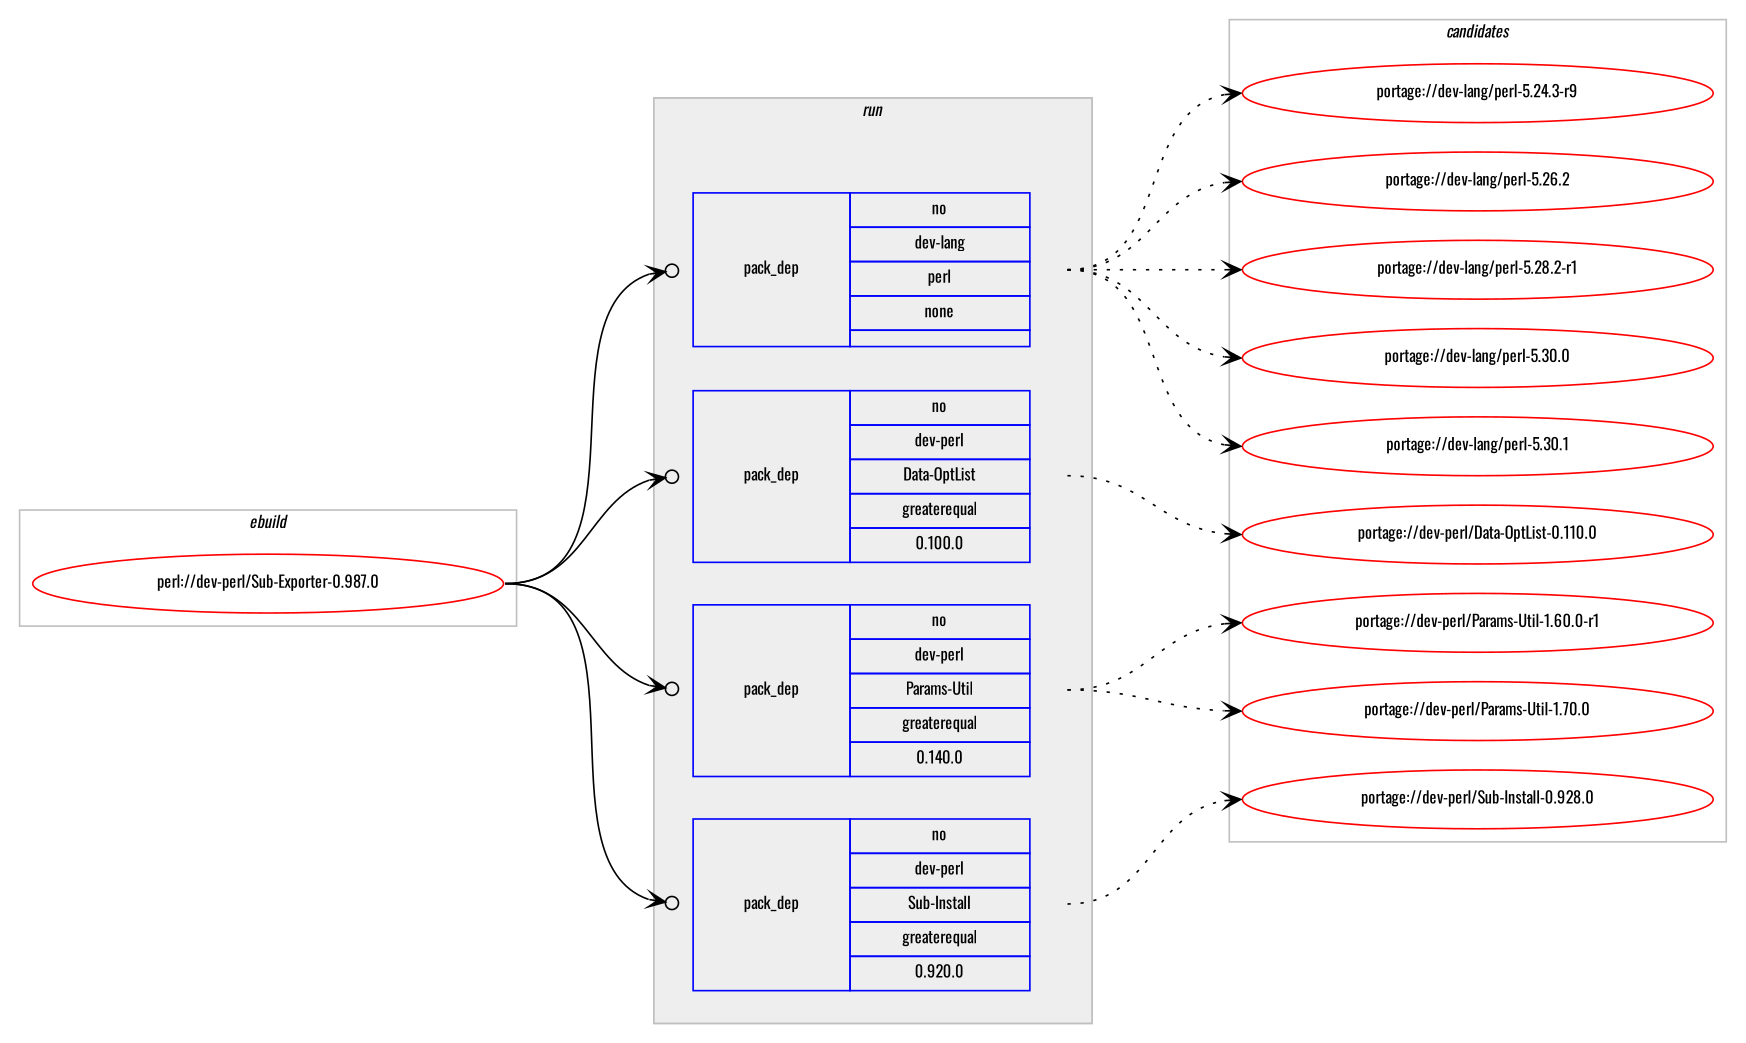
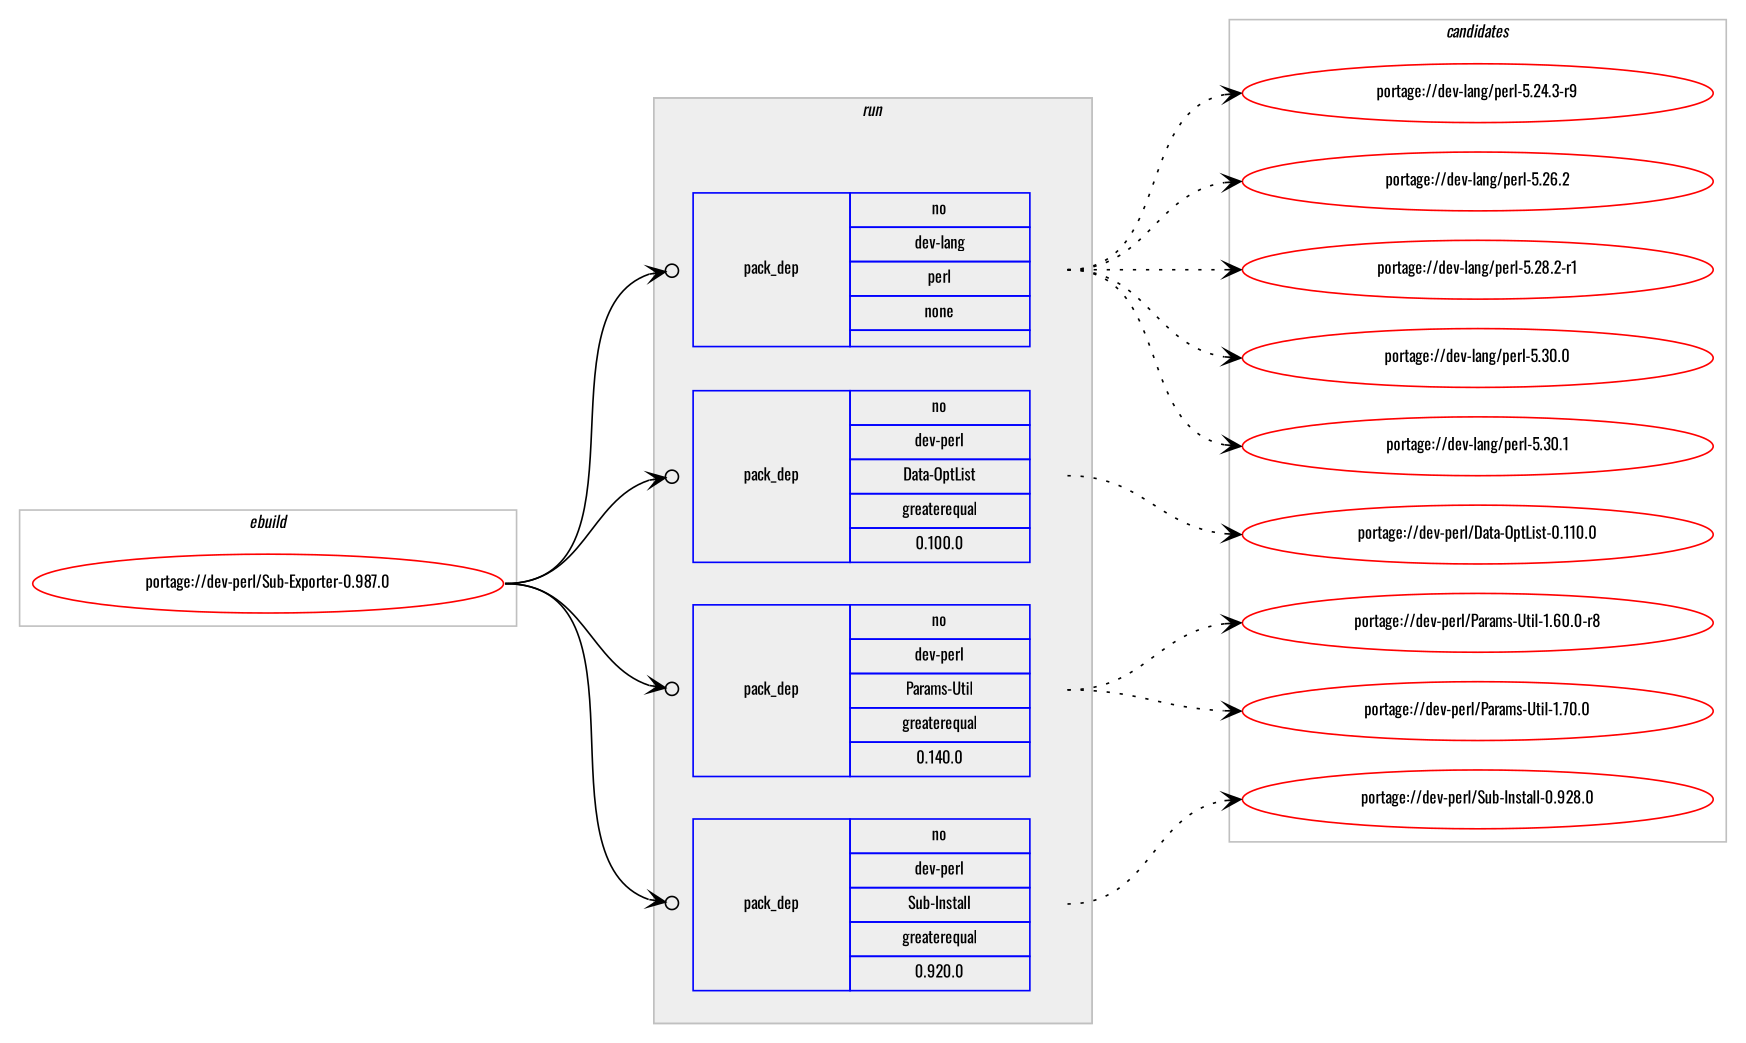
  digraph {
    compound=true
    concentrate=true
    fontname=Oswald
    fontsize=10
    newrank=true
    rankdir=LR
    ranksep=1.5
    node [color=red fontname=Oswald fontsize=10]
    edge [arrowhead=vee fontname=Oswald headport=w style=dotted tailport=e weight=100]
-   n1 [label="perl://dev-perl/Sub-Exporter-0.987.0" width=4]
+   n1 [label="portage://dev-perl/Sub-Exporter-0.987.0" width=4]
    n2 [color=blue label=<<TABLE BORDER="0" CELLBORDER="1" CELLSPACING="0" CELLPADDING="4" WIDTH="220"><TR><TD ROWSPAN="6" CELLPADDING="30">pack_dep</TD></TR><TR><TD WIDTH="110">no</TD></TR><TR><TD>dev-lang</TD></TR><TR><TD>perl</TD></TR><TR><TD>none</TD></TR><TR><TD></TD></TR></TABLE>> shape=none]
    n3 [color=blue label=<<TABLE BORDER="0" CELLBORDER="1" CELLSPACING="0" CELLPADDING="4" WIDTH="220"><TR><TD ROWSPAN="6" CELLPADDING="30">pack_dep</TD></TR><TR><TD WIDTH="110">no</TD></TR><TR><TD>dev-perl</TD></TR><TR><TD>Data-OptList</TD></TR><TR><TD>greaterequal</TD></TR><TR><TD>0.100.0</TD></TR></TABLE>> shape=none]
    n4 [color=blue label=<<TABLE BORDER="0" CELLBORDER="1" CELLSPACING="0" CELLPADDING="4" WIDTH="220"><TR><TD ROWSPAN="6" CELLPADDING="30">pack_dep</TD></TR><TR><TD WIDTH="110">no</TD></TR><TR><TD>dev-perl</TD></TR><TR><TD>Params-Util</TD></TR><TR><TD>greaterequal</TD></TR><TR><TD>0.140.0</TD></TR></TABLE>> shape=none]
    n5 [color=blue label=<<TABLE BORDER="0" CELLBORDER="1" CELLSPACING="0" CELLPADDING="4" WIDTH="220"><TR><TD ROWSPAN="6" CELLPADDING="30">pack_dep</TD></TR><TR><TD WIDTH="110">no</TD></TR><TR><TD>dev-perl</TD></TR><TR><TD>Sub-Install</TD></TR><TR><TD>greaterequal</TD></TR><TR><TD>0.920.0</TD></TR></TABLE>> shape=none]
    n6 [label="portage://dev-lang/perl-5.24.3-r9" width=4]
    n7 [label="portage://dev-lang/perl-5.26.2" width=4]
    n8 [label="portage://dev-lang/perl-5.28.2-r1" width=4]
    n9 [label="portage://dev-lang/perl-5.30.0" width=4]
    n10 [label="portage://dev-lang/perl-5.30.1" width=4]
    n11 [label="portage://dev-perl/Data-OptList-0.110.0" width=4]
-   n12 [label="portage://dev-perl/Params-Util-1.60.0-r1" width=4]
+   n12 [label="portage://dev-perl/Params-Util-1.60.0-r8" width=4]
    n13 [label="portage://dev-perl/Params-Util-1.70.0" width=4]
    n14 [label="portage://dev-perl/Sub-Install-0.928.0" width=4]
    subgraph cluster_1 {
      color=gray
      label=<<i>ebuild</i>>
      rank=same
      n1
    }
    subgraph cluster_2 {
      color=gray
      label=<<i>dependencies</i>>
      subgraph cluster_3 {
        color=gray
        fillcolor="#eeeeee"
        label=<<i>compile</i>>
        style=filled
      }
      subgraph cluster_4 {
        color=gray
        fillcolor="#eeeeee"
        label=<<i>compile and run</i>>
        style=filled
        subgraph sub_5 {
          color=gray
          fillcolor="#eeeeee"
          label=<<i>compile and run</i>>
          style=filled
          n2
        }
        subgraph sub_6 {
          color=gray
          fillcolor="#eeeeee"
          label=<<i>compile and run</i>>
          style=filled
          n3
        }
        subgraph sub_7 {
          color=gray
          fillcolor="#eeeeee"
          label=<<i>compile and run</i>>
          style=filled
          n4
        }
        subgraph sub_8 {
          color=gray
          fillcolor="#eeeeee"
          label=<<i>compile and run</i>>
          style=filled
          n5
        }
      }
      subgraph cluster_9 {
        color=gray
        fillcolor="#eeeeee"
        label=<<i>run</i>>
        style=filled
      }
    }
    subgraph cluster_10 {
      color=gray
      label=<<i>candidates</i>>
      rank=same
      subgraph sub_11 {
        color=black
        label=<<i>candidates</i>>
        nodesep=1
        rank=same
        n6
        n7
        n8
        n9
        n10
      }
      subgraph sub_12 {
        color=black
        label=<<i>candidates</i>>
        nodesep=1
        rank=same
        n11
      }
      subgraph sub_13 {
        color=black
        label=<<i>candidates</i>>
        nodesep=1
        rank=same
        n12
        n13
      }
      subgraph sub_14 {
        color=black
        label=<<i>candidates</i>>
        nodesep=1
        rank=same
        n14
      }
    }
    n1 -> n2 [arrowhead=odotvee style=solid weight=20]
    n1 -> n3 [arrowhead=odotvee style=solid weight=20]
    n1 -> n4 [arrowhead=odotvee style=solid weight=20]
    n1 -> n5 [arrowhead=odotvee style=solid weight=20]
    n2 -> n6
    n2 -> n7
    n2 -> n8
    n2 -> n9
    n2 -> n10
    n3 -> n11
    n4 -> n12
    n4 -> n13
    n5 -> n14
  }
